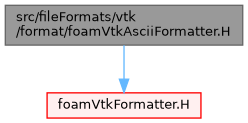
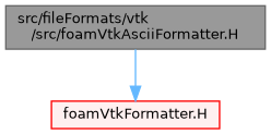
  digraph {
    node [fontname=Helvetica fontsize=10 shape=box style=filled]
-   n1 [color=gray40 fillcolor=grey60 fontcolor=black height=0.2 label="src/fileFormats/vtk\l/format/foamVtkAsciiFormatter.H" width=0.4]
+   n1 [color=gray40 fillcolor=grey60 fontcolor=black height=0.2 label="src/fileFormats/vtk\l/src/foamVtkAsciiFormatter.H" width=0.4]
    n2 [color=red fillcolor="#FFF0F0" height=0.2 label="foamVtkFormatter.H" width=0.4]
    n1 -> n2 [color=steelblue1 fontname=Helvetica fontsize=10 labelfontname=Helvetica labelfontsize=10 style=solid]
  }
